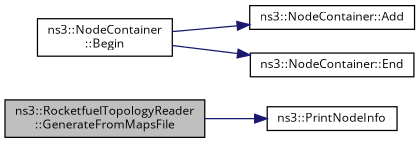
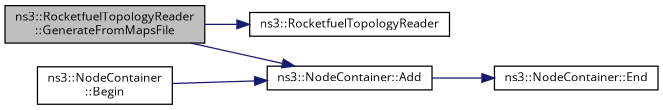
  digraph {
    fontname="Open Sans"
    rankdir=LR
    node [color=black fillcolor=white fontname="Open Sans" fontsize=10 shape=record style=filled]
    edge [color=midnightblue fontname="Open Sans" fontsize=10 labelfontname=Helvetica labelfontsize=10 style=solid]
    n1 [fillcolor=grey75 fontcolor=black height=0.2 label="ns3::RocketfuelTopologyReader\l::GenerateFromMapsFile" width=0.4]
-   n2 [height=0.2 label="ns3::PrintNodeInfo" width=0.4]
+   n2 [height=0.2 label="ns3::RocketfuelTopologyReader" width=0.4]
    n3 [height=0.2 label="ns3::NodeContainer::Add" width=0.4]
    n4 [height=0.2 label="ns3::NodeContainer::End" width=0.4]
    n5 [height=0.2 label="ns3::NodeContainer\l::Begin" width=0.4]
    n1 -> n2
-   n5 -> n4
+   n1 -> n3
+   n3 -> n4
    n5 -> n3
  }
